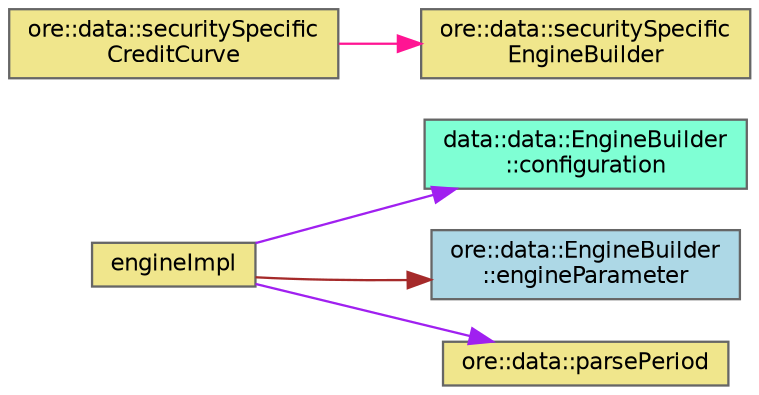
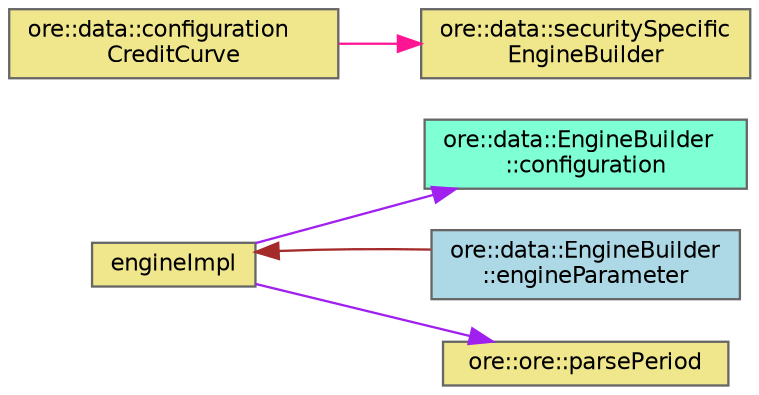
  digraph {
    rankdir=LR
    node [color=grey40 fillcolor=khaki fontname=Helvetica fontsize=10 shape=box style=filled]
    edge [color=purple fontname=Helvetica fontsize=10 labelfontname=Helvetica labelfontsize=10 style=solid]
    n1 [color=gray40 fontcolor=black height=0.2 label=engineImpl width=0.4]
-   n2 [fillcolor=aquamarine height=0.2 label="data::data::EngineBuilder\l::configuration" width=0.4]
+   n2 [fillcolor=aquamarine height=0.2 label="ore::data::EngineBuilder\l::configuration" width=0.4]
    n3 [fillcolor=lightblue height=0.2 label="ore::data::EngineBuilder\l::engineParameter" width=0.4]
-   n4 [height=0.2 label="ore::data::parsePeriod" width=0.4]
-   n5 [height=0.2 label="ore::data::securitySpecific\lCreditCurve" width=0.4]
+   n4 [height=0.2 label="ore::ore::parsePeriod" width=0.4]
+   n5 [height=0.2 label="ore::data::configuration\lCreditCurve" width=0.4]
    n6 [height=0.2 label="ore::data::securitySpecific\lEngineBuilder" width=0.4]
    n1 -> n2
-   n1 -> n3 [color=brown]
+   n3 -> n1 [color=brown]
    n1 -> n4
    n5 -> n6 [color=deeppink]
  }
